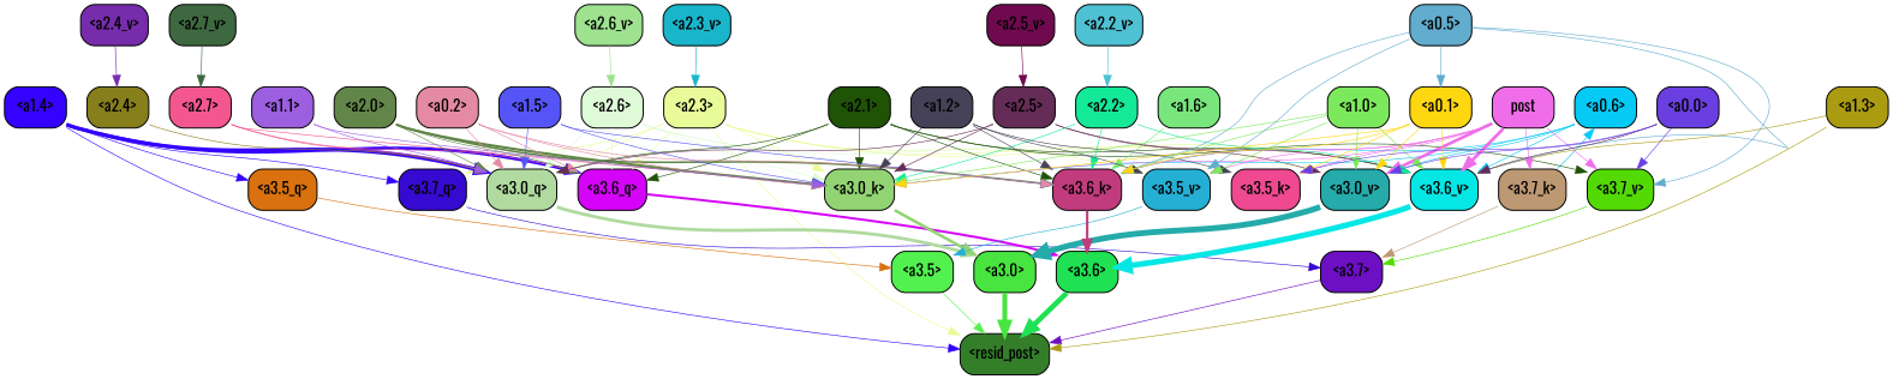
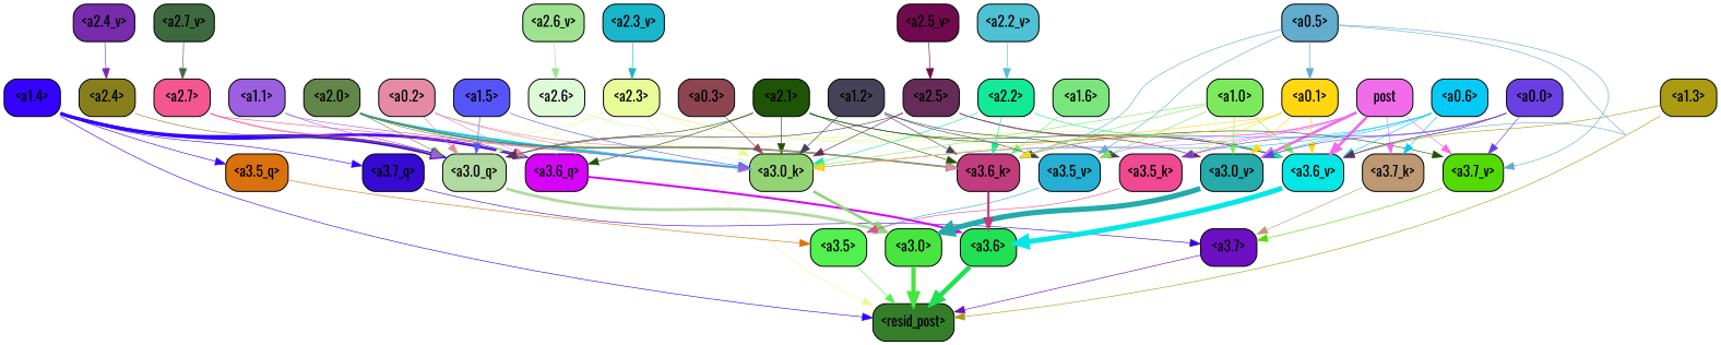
  strict digraph {
    fontname=Oswald
    splines=true
    node [color=black fontname=Oswald shape=box style="filled, rounded"]
    edge [color="#e8fb98" fontname=Oswald penwidth=0.6]
    "<a3.7>" [fillcolor="#6d0fc2"]
    "<resid_post>" [fillcolor="#347e2a"]
    "<a3.6>" [fillcolor="#20e153"]
    "<a3.5>" [fillcolor="#52f150"]
    "<a3.0>" [fillcolor="#48e540"]
    "<a2.3>" [fillcolor="#e8fb98"]
    "<a3.7_q>" [fillcolor="#360ad0"]
    "<a3.6_q>" [fillcolor="#d503f8"]
    "<a3.0_q>" [fillcolor="#b0da9f"]
    "<a3.0_k>" [fillcolor="#92d474"]
    "<a3.6_v>" [fillcolor="#05e7e5"]
    "<a3.5_v>" [fillcolor="#25afd4"]
    "<a3.0_v>" [fillcolor="#24abaa"]
    "<a1.4>" [fillcolor="#3402fe"]
    "<a3.5_q>" [fillcolor="#d8710e"]
    "<a1.3>" [fillcolor="#aa9b11"]
    "<a3.7_k>" [fillcolor="#bc9873"]
    "<a3.6_k>" [fillcolor="#c13c7d"]
    "<a3.5_k>" [fillcolor="#ee4991"]
    "<a3.7_v>" [fillcolor="#53da04"]
    "<a2.7>" [fillcolor="#f4578f"]
    "<a2.6>" [fillcolor="#dffad7"]
    "<a2.1>" [fillcolor="#1f5306"]
    "<a2.0>" [fillcolor="#628649"]
    "<a1.5>" [fillcolor="#5555f7"]
    "<a0.2>" [fillcolor="#e48aa5"]
    "<a2.5>" [fillcolor="#652c57"]
    "<a2.4>" [fillcolor="#877e1c"]
    "<a1.1>" [fillcolor="#9c5fdf"]
    "<a0.6>" [fillcolor="#05caf5"]
    n31 [fillcolor="#f06dea" label=post]
    "<a2.2>" [fillcolor="#14e998"]
    "<a1.6>" [fillcolor="#78e67c"]
    "<a1.2>" [fillcolor="#454257"]
    "<a1.0>" [fillcolor="#7ce95c"]
    "<a0.5>" [fillcolor="#62acce"]
    "<a0.1>" [fillcolor="#ffd710"]
    "<a0.0>" [fillcolor="#6a3fe2"]
+   "<a0.3>" [fillcolor="#8d4551"]
    "<a2.7_v>" [fillcolor="#3e6940"]
    "<a2.6_v>" [fillcolor="#9ee290"]
    "<a2.5_v>" [fillcolor="#700a4e"]
    "<a2.4_v>" [fillcolor="#772cac"]
    "<a2.3_v>" [fillcolor="#19b6cb"]
    "<a2.2_v>" [fillcolor="#4ec1d3"]
    "<a3.7>" -> "<resid_post>" [color="#6d0fc2" penwidth=0.6239100098609924]
    "<a3.6>" -> "<resid_post>" [color="#20e153" penwidth=4.569062113761902]
    "<a3.5>" -> "<resid_post>" [color="#52f150"]
    "<a3.0>" -> "<resid_post>" [color="#48e540" penwidth=4.283544182777405]
    "<a2.3>" -> "<resid_post>"
    "<a2.3>" -> "<a3.7_q>"
    "<a2.3>" -> "<a3.6_q>"
    "<a2.3>" -> "<a3.0_q>"
    "<a2.3>" -> "<a3.0_k>"
    "<a2.3>" -> "<a3.6_v>"
    "<a2.3>" -> "<a3.5_v>"
    "<a2.3>" -> "<a3.0_v>"
    "<a3.7_q>" -> "<a3.7>" [color="#360ad0"]
    "<a3.6_q>" -> "<a3.6>" [color="#d503f8" penwidth=2.0347584784030914]
    "<a3.0_q>" -> "<a3.0>" [color="#b0da9f" penwidth=2.8635367155075073]
    "<a3.0_k>" -> "<a3.0>" [color="#92d474" penwidth=2.632905662059784]
    "<a3.6_v>" -> "<a3.6>" [color="#05e7e5" penwidth=4.981305837631226]
    "<a3.5_v>" -> "<a3.5>" [color="#25afd4"]
    "<a3.0_v>" -> "<a3.0>" [color="#24abaa" penwidth=5.168330669403076]
    "<a1.4>" -> "<resid_post>" [color="#3402fe"]
    "<a1.4>" -> "<a3.7_q>" [color="#3402fe"]
    "<a1.4>" -> "<a3.6_q>" [color="#3402fe" penwidth=2.7934007048606873]
    "<a1.4>" -> "<a3.0_q>" [color="#3402fe" penwidth=3.340754985809326]
    "<a1.4>" -> "<a3.5_q>" [color="#3402fe"]
    "<a3.5_q>" -> "<a3.5>" [color="#d8710e"]
    "<a1.3>" -> "<resid_post>" [color="#aa9b11"]
    "<a1.3>" -> "<a3.6_v>" [color="#aa9b11"]
    "<a3.7_k>" -> "<a3.7>" [color="#bc9873"]
    "<a3.6_k>" -> "<a3.6>" [color="#c13c7d" penwidth=2.1760786175727844]
+   "<a3.5_k>" -> "<a3.5>" [color="#ee4991"]
    "<a3.7_v>" -> "<a3.7>" [color="#53da04"]
    "<a2.7>" -> "<a3.6_q>" [color="#f4578f"]
    "<a2.7>" -> "<a3.0_q>" [color="#f4578f"]
    "<a2.7>" -> "<a3.0_k>" [color="#f4578f"]
    "<a2.6>" -> "<a3.6_q>" [color="#dffad7"]
    "<a2.6>" -> "<a3.0_q>" [color="#dffad7"]
    "<a2.6>" -> "<a3.0_k>" [color="#dffad7"]
    "<a2.6>" -> "<a3.6_k>" [color="#dffad7"]
    "<a2.6>" -> "<a3.5_k>" [color="#dffad7"]
    "<a2.1>" -> "<a3.6_q>" [color="#1f5306"]
    "<a2.1>" -> "<a3.0_q>" [color="#1f5306"]
    "<a2.1>" -> "<a3.0_k>" [color="#1f5306"]
    "<a2.1>" -> "<a3.6_v>" [color="#1f5306"]
    "<a2.1>" -> "<a3.6_k>" [color="#1f5306"]
    "<a2.1>" -> "<a3.7_v>" [color="#1f5306"]
    "<a2.0>" -> "<a3.6_q>" [color="#628649"]
    "<a2.0>" -> "<a3.0_q>" [color="#628649"]
-   "<a2.0>" -> "<a3.0_k>" [color="#628649" penwidth=2.161143198609352]
+   "<a2.0>" -> "<a3.0_k>" [color="#05caf5" penwidth=2.161143198609352]
    "<a2.0>" -> "<a3.6_k>" [color="#628649" penwidth=1.6382827460765839]
    "<a1.5>" -> "<a3.0_q>" [color="#5555f7"]
    "<a1.5>" -> "<a3.0_k>" [color="#5555f7"]
-   "<a1.5>" -> "<a3.6_k>" [color="#5555f7"]
    "<a0.2>" -> "<a3.6_q>" [color="#e48aa5"]
    "<a0.2>" -> "<a3.0_q>" [color="#e48aa5"]
    "<a0.2>" -> "<a3.0_k>" [color="#e48aa5"]
    "<a0.2>" -> "<a3.6_k>" [color="#e48aa5"]
    "<a2.5>" -> "<a3.0_q>" [color="#652c57"]
    "<a2.5>" -> "<a3.0_k>" [color="#652c57"]
    "<a2.5>" -> "<a3.6_v>" [color="#652c57"]
    "<a2.5>" -> "<a3.0_v>" [color="#652c57"]
    "<a2.4>" -> "<a3.0_q>" [color="#877e1c"]
    "<a1.1>" -> "<a3.0_q>" [color="#9c5fdf"]
    "<a1.1>" -> "<a3.0_k>" [color="#9c5fdf"]
    "<a0.6>" -> "<a3.0_k>" [color="#05caf5"]
    "<a0.6>" -> "<a3.6_v>" [color="#05caf5"]
    "<a0.6>" -> "<a3.0_v>" [color="#05caf5"]
-   "<a3.7_k>" -> "<a0.6>" [color="#05caf5"]
+   "<a0.6>" -> "<a3.7_k>" [color="#05caf5"]
    "<a0.6>" -> "<a3.6_k>" [color="#05caf5"]
    n31 -> "<a3.0_k>" [color="#f06dea"]
    n31 -> "<a3.6_v>" [color="#f06dea" penwidth=2.7825746536254883]
    n31 -> "<a3.5_v>" [color="#f06dea"]
    n31 -> "<a3.0_v>" [color="#f06dea" penwidth=2.6950180530548096]
    n31 -> "<a3.7_k>" [color="#f06dea"]
    n31 -> "<a3.6_k>" [color="#f06dea"]
    n31 -> "<a3.5_k>" [color="#f06dea"]
    n31 -> "<a3.7_v>" [color="#f06dea"]
    "<a2.2>" -> "<a3.0_k>" [color="#14e998"]
    "<a2.2>" -> "<a3.6_v>" [color="#14e998"]
    "<a2.2>" -> "<a3.6_k>" [color="#14e998"]
    "<a1.6>" -> "<a3.6_k>" [color="#78e67c"]
    "<a1.2>" -> "<a3.0_k>" [color="#454257"]
    "<a1.2>" -> "<a3.5_v>" [color="#454257"]
    "<a1.2>" -> "<a3.6_k>" [color="#454257"]
    "<a1.2>" -> "<a3.5_k>" [color="#454257"]
    "<a1.0>" -> "<a3.0_k>" [color="#7ce95c"]
    "<a1.0>" -> "<a3.6_v>" [color="#7ce95c"]
    "<a1.0>" -> "<a3.5_v>" [color="#7ce95c"]
    "<a1.0>" -> "<a3.0_v>" [color="#7ce95c"]
    "<a1.0>" -> "<a3.6_k>" [color="#7ce95c"]
    "<a0.5>" -> "<a3.6_v>" [color="#62acce"]
    "<a0.5>" -> "<a3.5_v>" [color="#62acce"]
    "<a0.5>" -> "<a3.6_k>" [color="#62acce"]
    "<a0.5>" -> "<a3.7_v>" [color="#62acce"]
    "<a0.5>" -> "<a0.1>" [color="#62acce"]
    "<a0.1>" -> "<a3.0_k>" [color="#ffd710"]
    "<a0.1>" -> "<a3.6_v>" [color="#ffd710"]
    "<a0.1>" -> "<a3.0_v>" [color="#ffd710"]
    "<a0.1>" -> "<a3.6_k>" [color="#ffd710"]
    "<a0.1>" -> "<a3.5_k>" [color="#ffd710"]
    "<a0.0>" -> "<a3.6_v>" [color="#652c57"]
    "<a0.0>" -> "<a3.0_v>" [color="#6a3fe2"]
    "<a0.0>" -> "<a3.5_k>" [color="#6a3fe2"]
    "<a0.0>" -> "<a3.7_v>" [color="#6a3fe2"]
+   "<a0.3>" -> "<a3.0_k>" [color="#8d4551"]
    "<a2.7_v>" -> "<a2.7>" [color="#3e6940"]
    "<a2.6_v>" -> "<a2.6>" [color="#9ee290"]
    "<a2.5_v>" -> "<a2.5>" [color="#700a4e"]
    "<a2.4_v>" -> "<a2.4>" [color="#772cac"]
    "<a2.3_v>" -> "<a2.3>" [color="#19b6cb"]
    "<a2.2_v>" -> "<a2.2>" [color="#4ec1d3"]
  }
